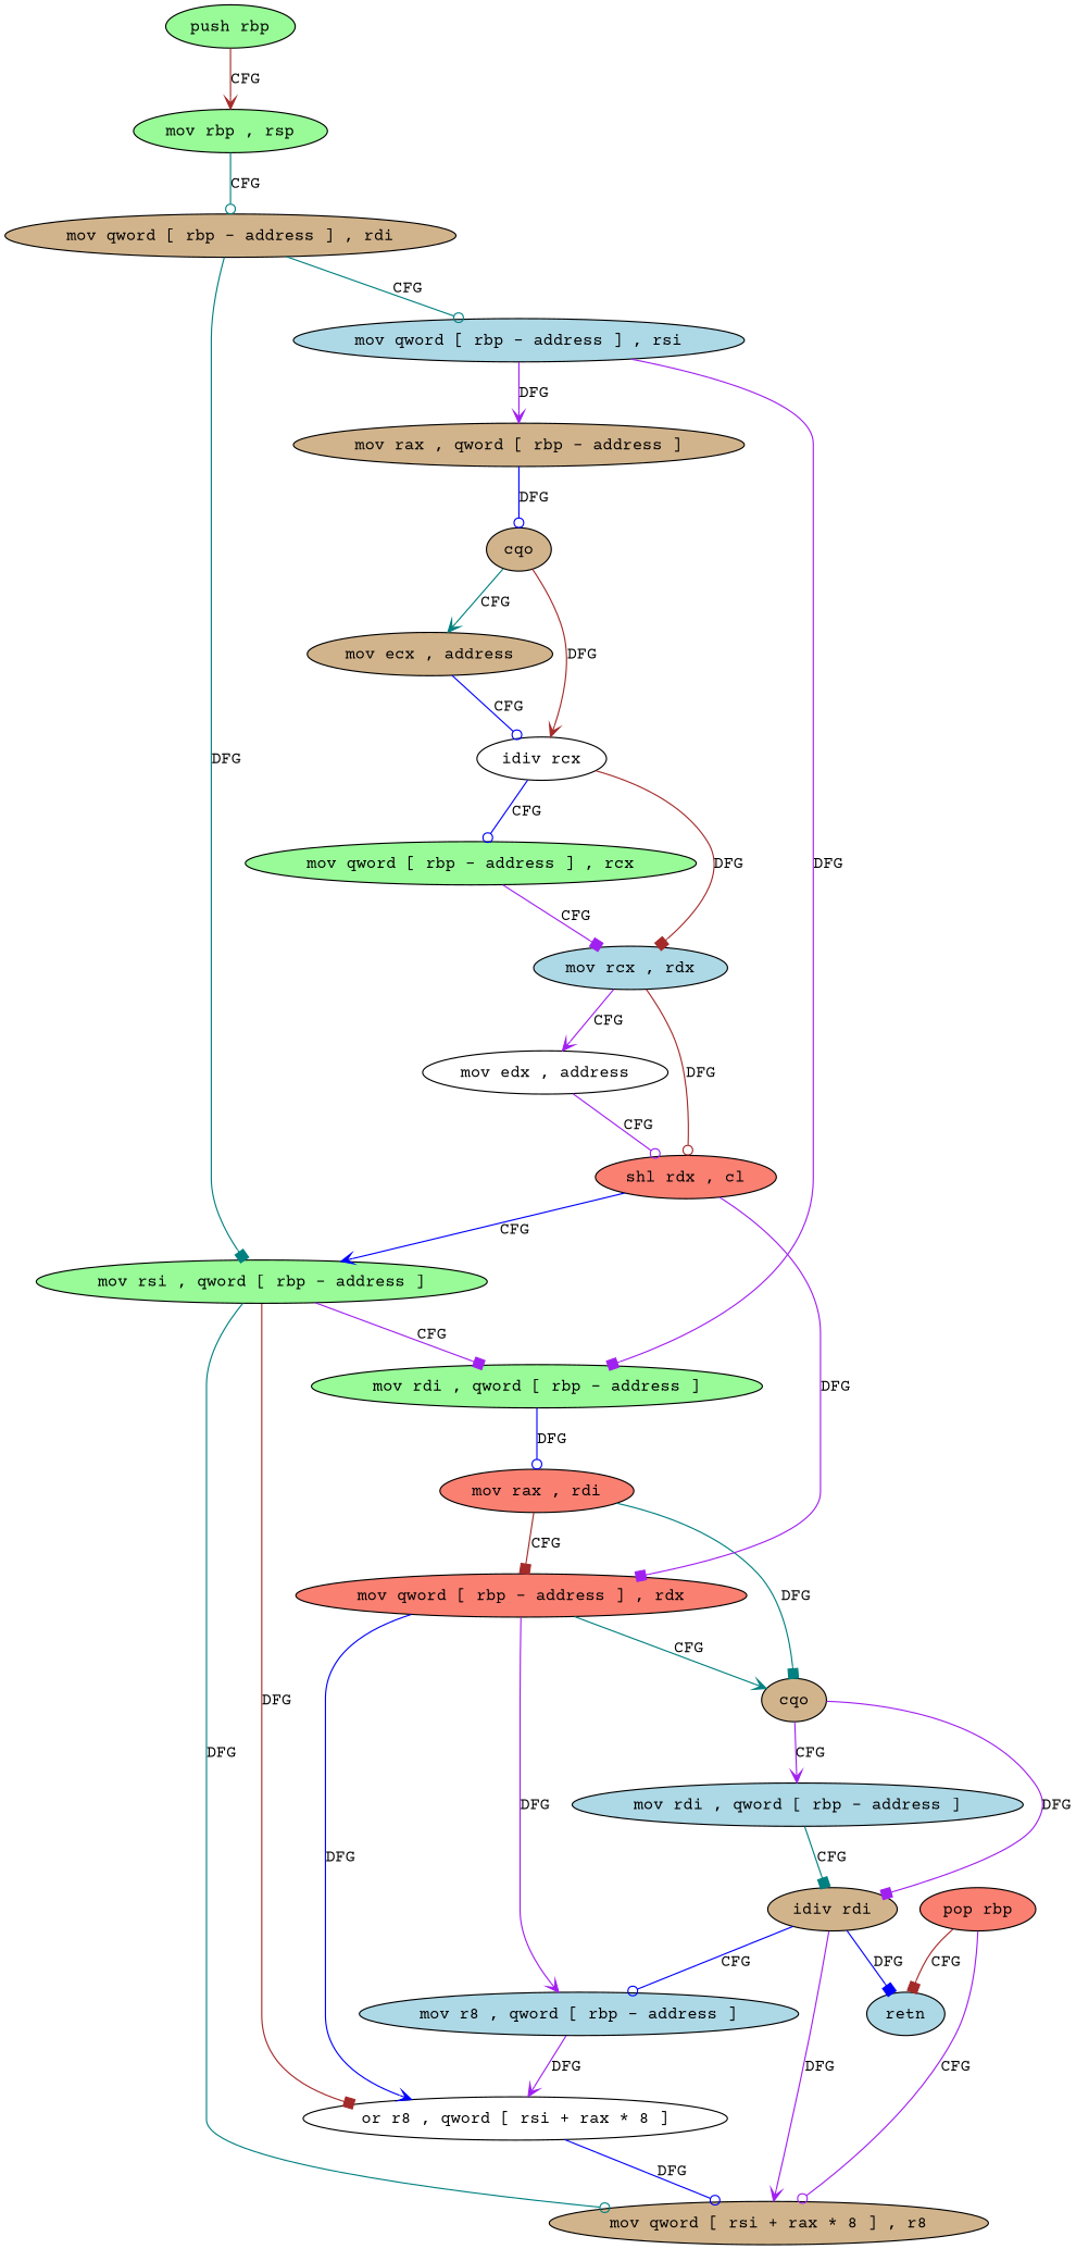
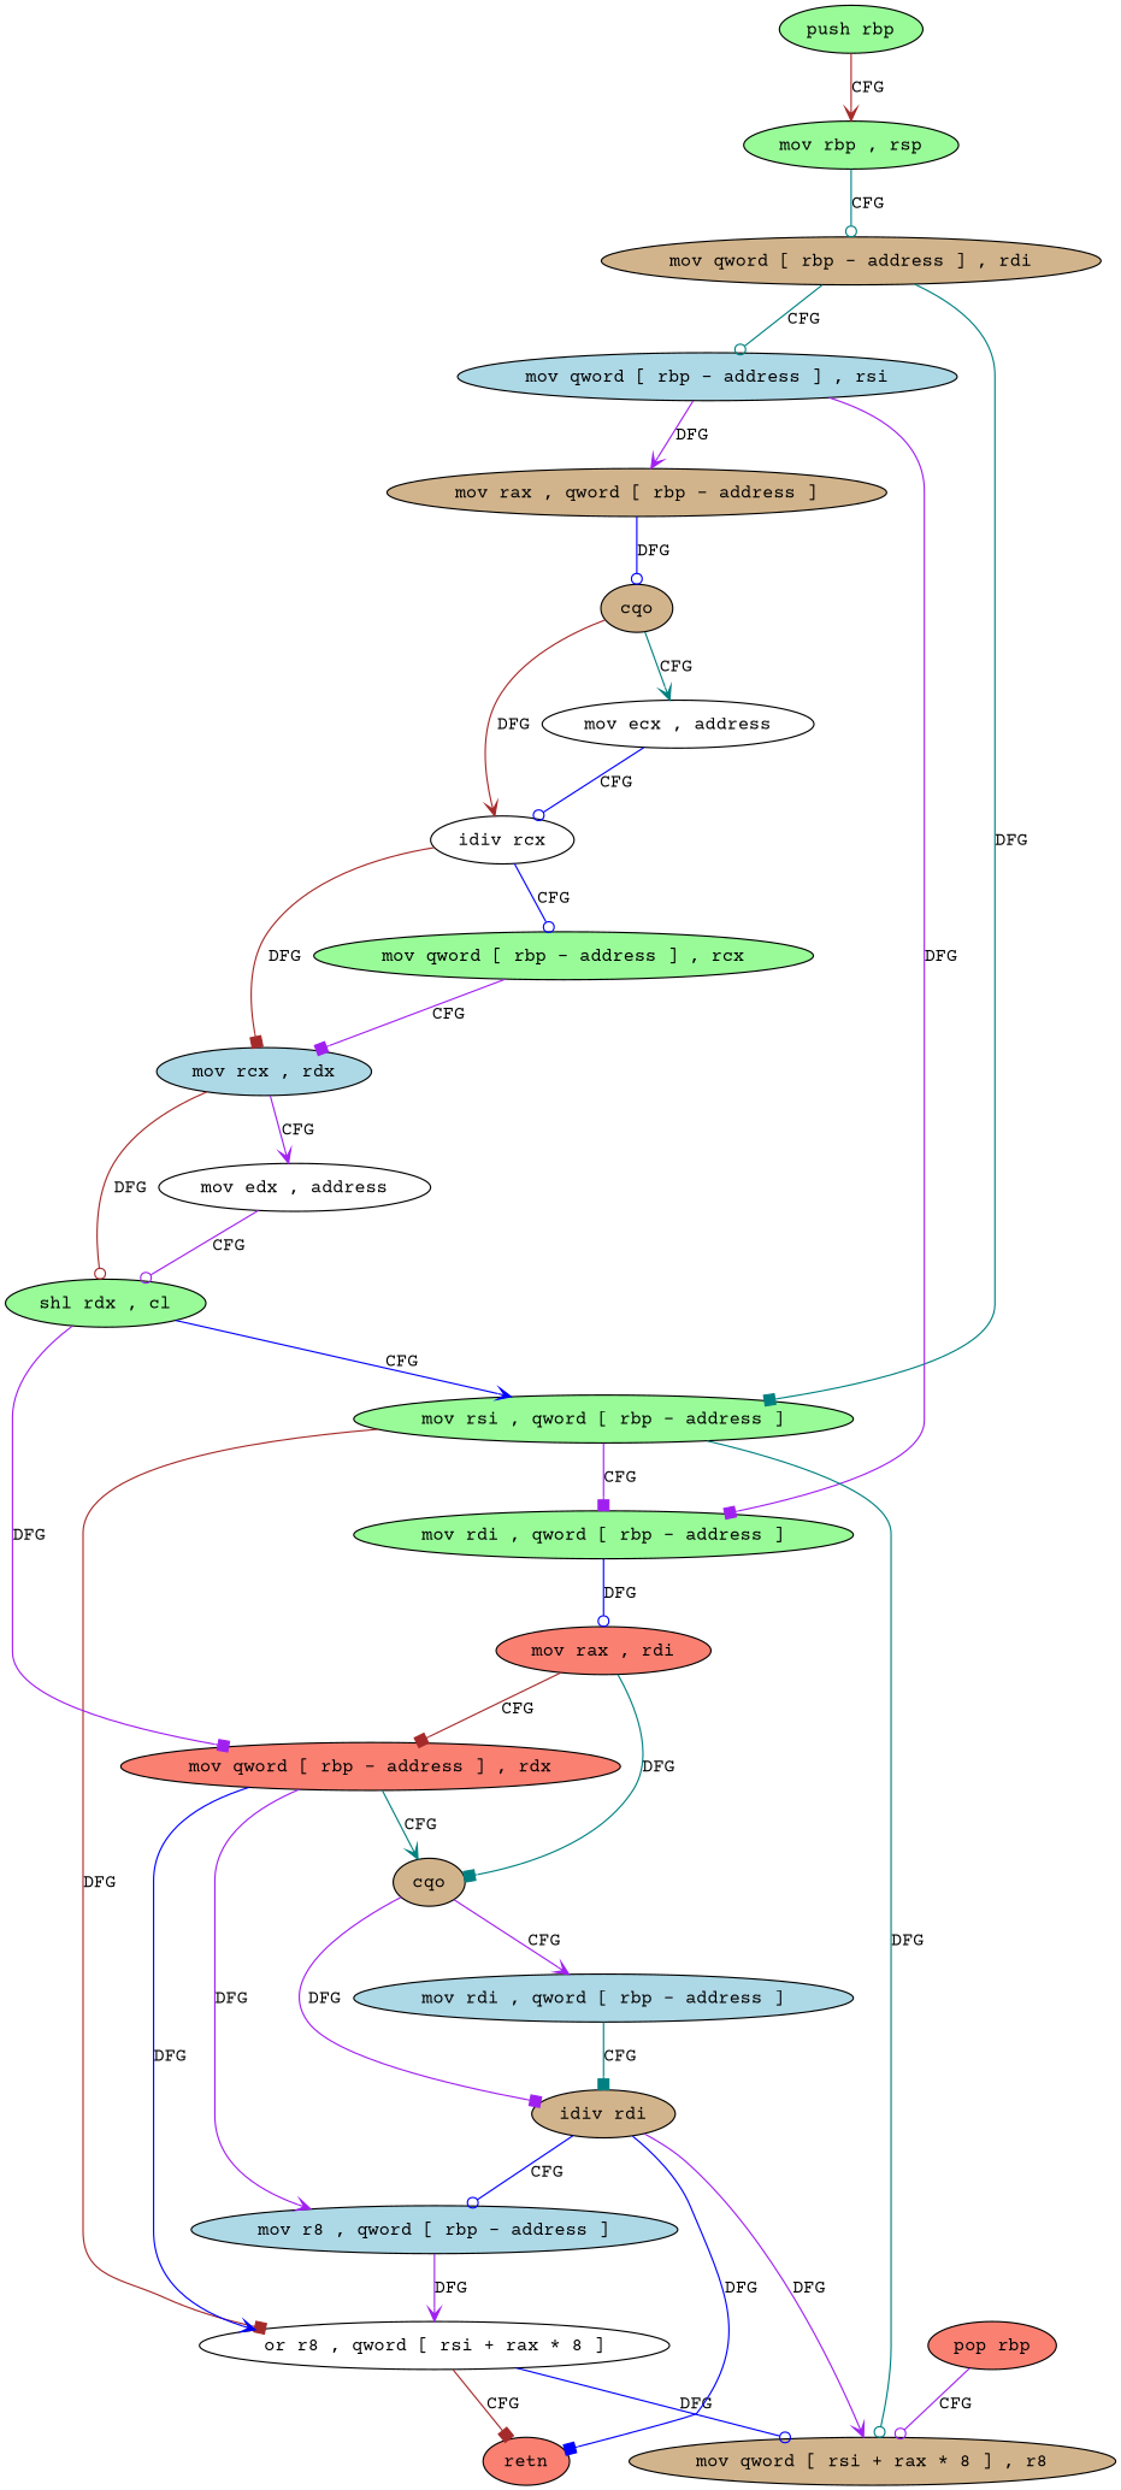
  digraph {
    fontname="Courier Prime"
    node [fillcolor=tan fontname="Courier Prime" style=filled]
    edge [arrowhead=box color=purple fontname="Courier Prime"]
    n1 [fillcolor=palegreen label="push rbp"]
    n2 [fillcolor=palegreen label="mov rbp , rsp"]
    n3 [label="mov qword [ rbp - address ] , rdi"]
    n4 [fillcolor=lightblue label="mov qword [ rbp - address ] , rsi"]
    n5 [fillcolor=palegreen label="mov rsi , qword [ rbp - address ]"]
    n6 [label="mov rax , qword [ rbp - address ]"]
    n7 [fillcolor=palegreen label="mov rdi , qword [ rbp - address ]"]
    n8 [fillcolor=white label="or r8 , qword [ rsi + rax * 8 ]"]
    n9 [label="mov qword [ rsi + rax * 8 ] , r8"]
    n10 [label=cqo]
    n11 [fillcolor=salmon label="mov rax , rdi"]
-   n12 [label="mov ecx , address"]
+   n12 [fillcolor=white label="mov ecx , address"]
    n13 [fillcolor=white label="idiv rcx"]
    n14 [fillcolor=palegreen label="mov qword [ rbp - address ] , rcx"]
    n15 [fillcolor=lightblue label="mov rcx , rdx"]
    n16 [fillcolor=white label="mov edx , address"]
-   n17 [fillcolor=salmon label="shl rdx , cl"]
+   n17 [fillcolor=palegreen label="shl rdx , cl"]
    n18 [fillcolor=salmon label="mov qword [ rbp - address ] , rdx"]
    n19 [label=cqo]
    n20 [fillcolor=lightblue label="mov r8 , qword [ rbp - address ]"]
    n21 [fillcolor=lightblue label="mov rdi , qword [ rbp - address ]"]
    n22 [label="idiv rdi"]
-   n23 [fillcolor=lightblue label=retn]
+   n23 [fillcolor=salmon label=retn]
    n24 [fillcolor=salmon label="pop rbp"]
    n1 -> n2 [arrowhead=vee color=brown label=CFG]
    n2 -> n3 [arrowhead=odot color=teal label=CFG]
    n3 -> n4 [arrowhead=odot color=teal label=CFG]
    n3 -> n5 [color=teal label=DFG]
    n4 -> n6 [arrowhead=vee label=DFG]
    n4 -> n7 [label=DFG]
    n5 -> n7 [label=CFG]
    n5 -> n8 [color=brown label=DFG]
    n5 -> n9 [arrowhead=odot color=teal label=DFG]
    n6 -> n10 [arrowhead=odot color=blue label=DFG]
    n7 -> n11 [arrowhead=odot color=blue label=DFG]
    n8 -> n9 [arrowhead=odot color=blue label=DFG]
    n10 -> n12 [arrowhead=vee color=teal label=CFG]
    n10 -> n13 [arrowhead=vee color=brown label=DFG]
    n11 -> n18 [color=brown label=CFG]
    n11 -> n19 [color=teal label=DFG]
    n12 -> n13 [arrowhead=odot color=blue label=CFG]
    n13 -> n14 [arrowhead=odot color=blue label=CFG]
    n13 -> n15 [color=brown label=DFG]
    n14 -> n15 [label=CFG]
    n15 -> n16 [arrowhead=vee label=CFG]
    n15 -> n17 [arrowhead=odot color=brown label=DFG]
    n16 -> n17 [arrowhead=odot label=CFG]
    n17 -> n5 [arrowhead=vee color=blue label=CFG]
    n17 -> n18 [label=DFG]
    n18 -> n8 [arrowhead=vee color=blue label=DFG]
    n18 -> n19 [arrowhead=vee color=teal label=CFG]
    n18 -> n20 [arrowhead=vee label=DFG]
    n19 -> n21 [arrowhead=vee label=CFG]
    n19 -> n22 [label=DFG]
    n20 -> n8 [arrowhead=vee label=DFG]
    n21 -> n22 [color=teal label=CFG]
    n22 -> n9 [arrowhead=vee label=DFG]
    n22 -> n20 [arrowhead=odot color=blue label=CFG]
    n22 -> n23 [color=blue label=DFG]
    n24 -> n9 [arrowhead=odot label=CFG]
-   n24 -> n23 [color=brown label=CFG]
+   n8 -> n23 [color=brown label=CFG]
  }
